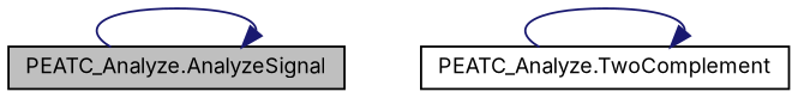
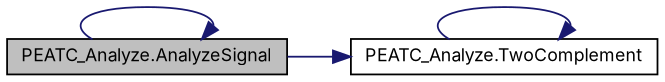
  digraph {
    rankdir=LR
    fontname=Inter
    node [color=black fontname=Inter fontsize=10 shape=record style=filled]
    edge [color=midnightblue fontname=Inter fontsize=10 labelfontname=Helvetica labelfontsize=10 style=solid]
    n1 [fillcolor=grey75 fontcolor=black height=0.2 label="PEATC_Analyze.AnalyzeSignal" width=0.4]
    n2 [fillcolor=white height=0.2 label="PEATC_Analyze.TwoComplement" width=0.4]
    n1 -> n1
+   n1 -> n2
    n2 -> n2
  }
